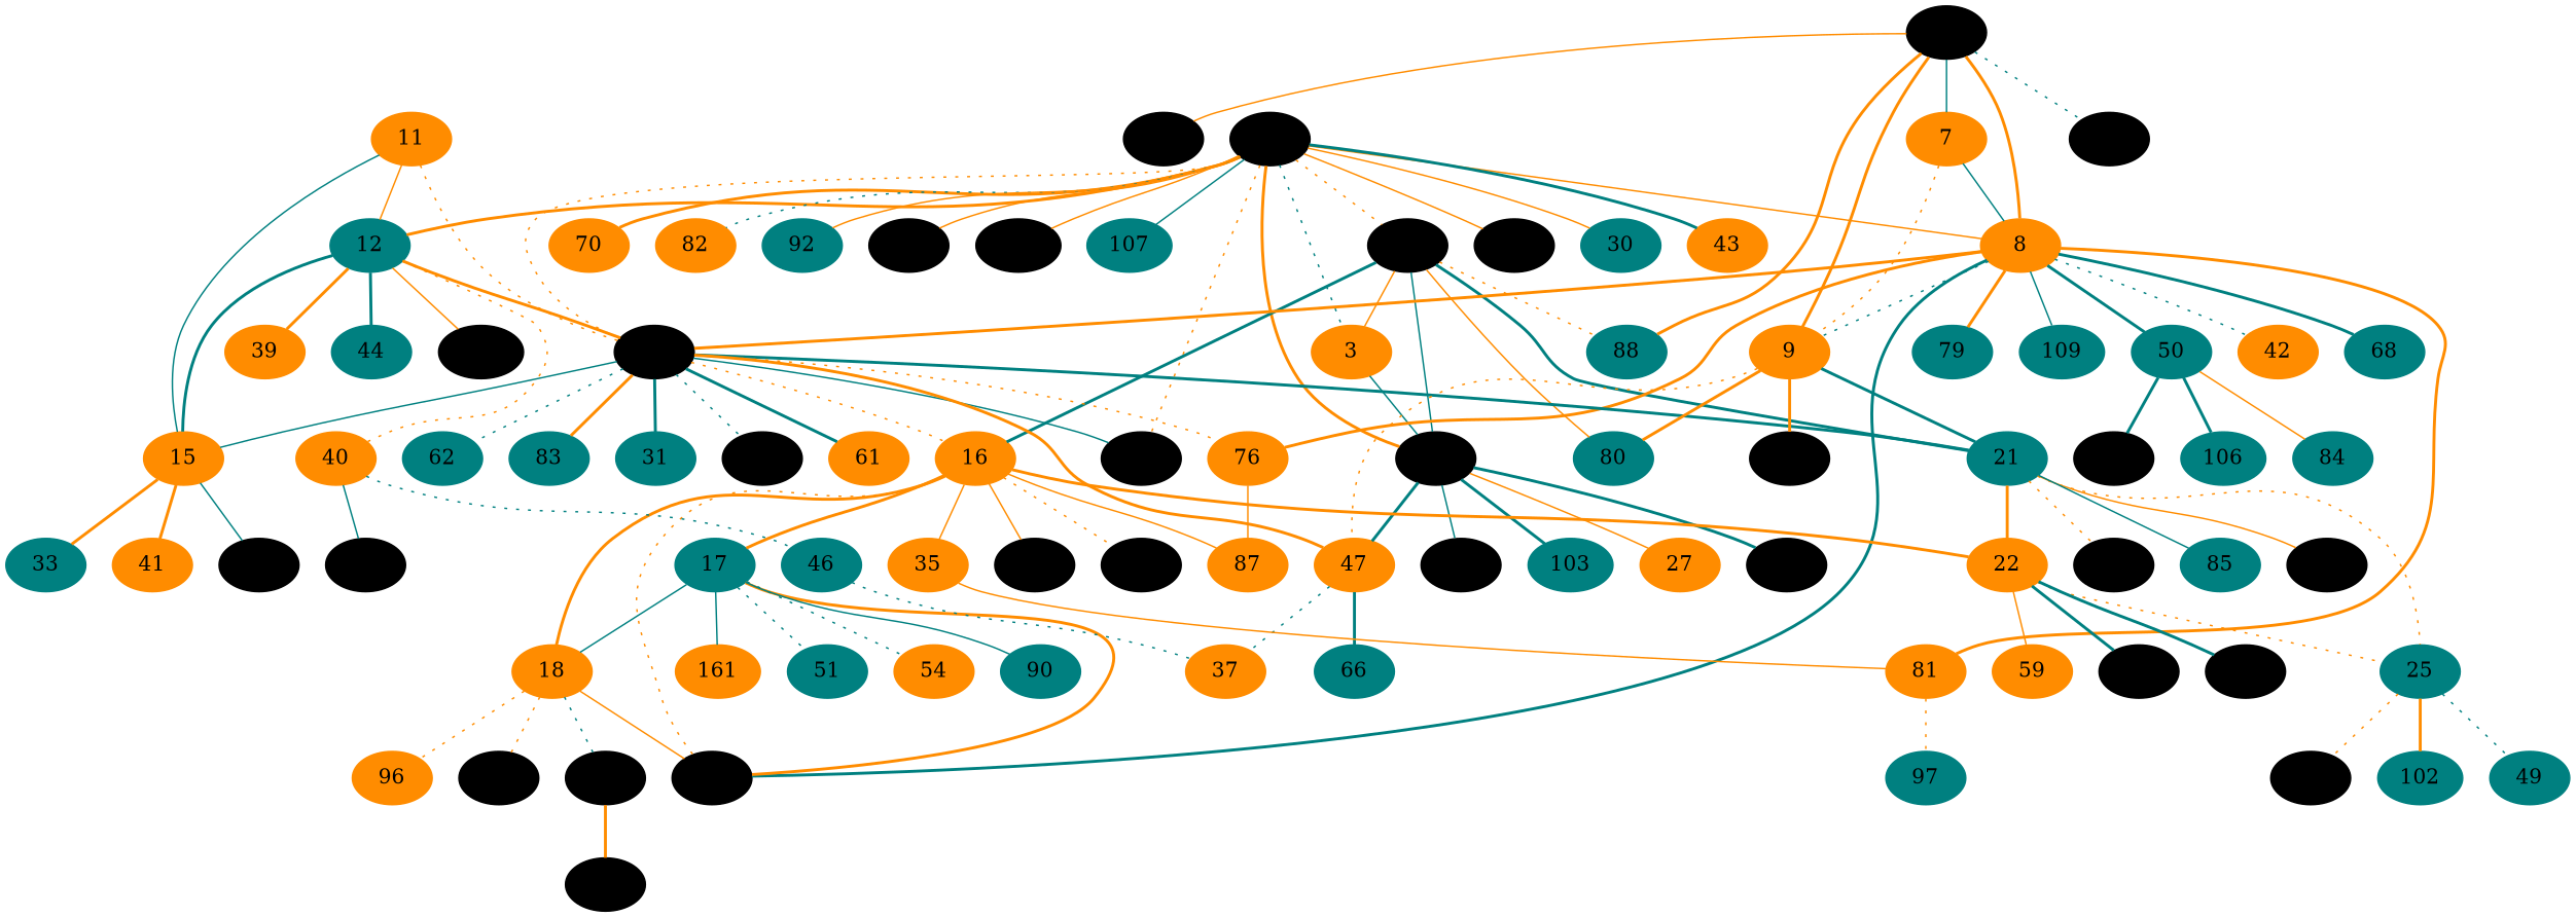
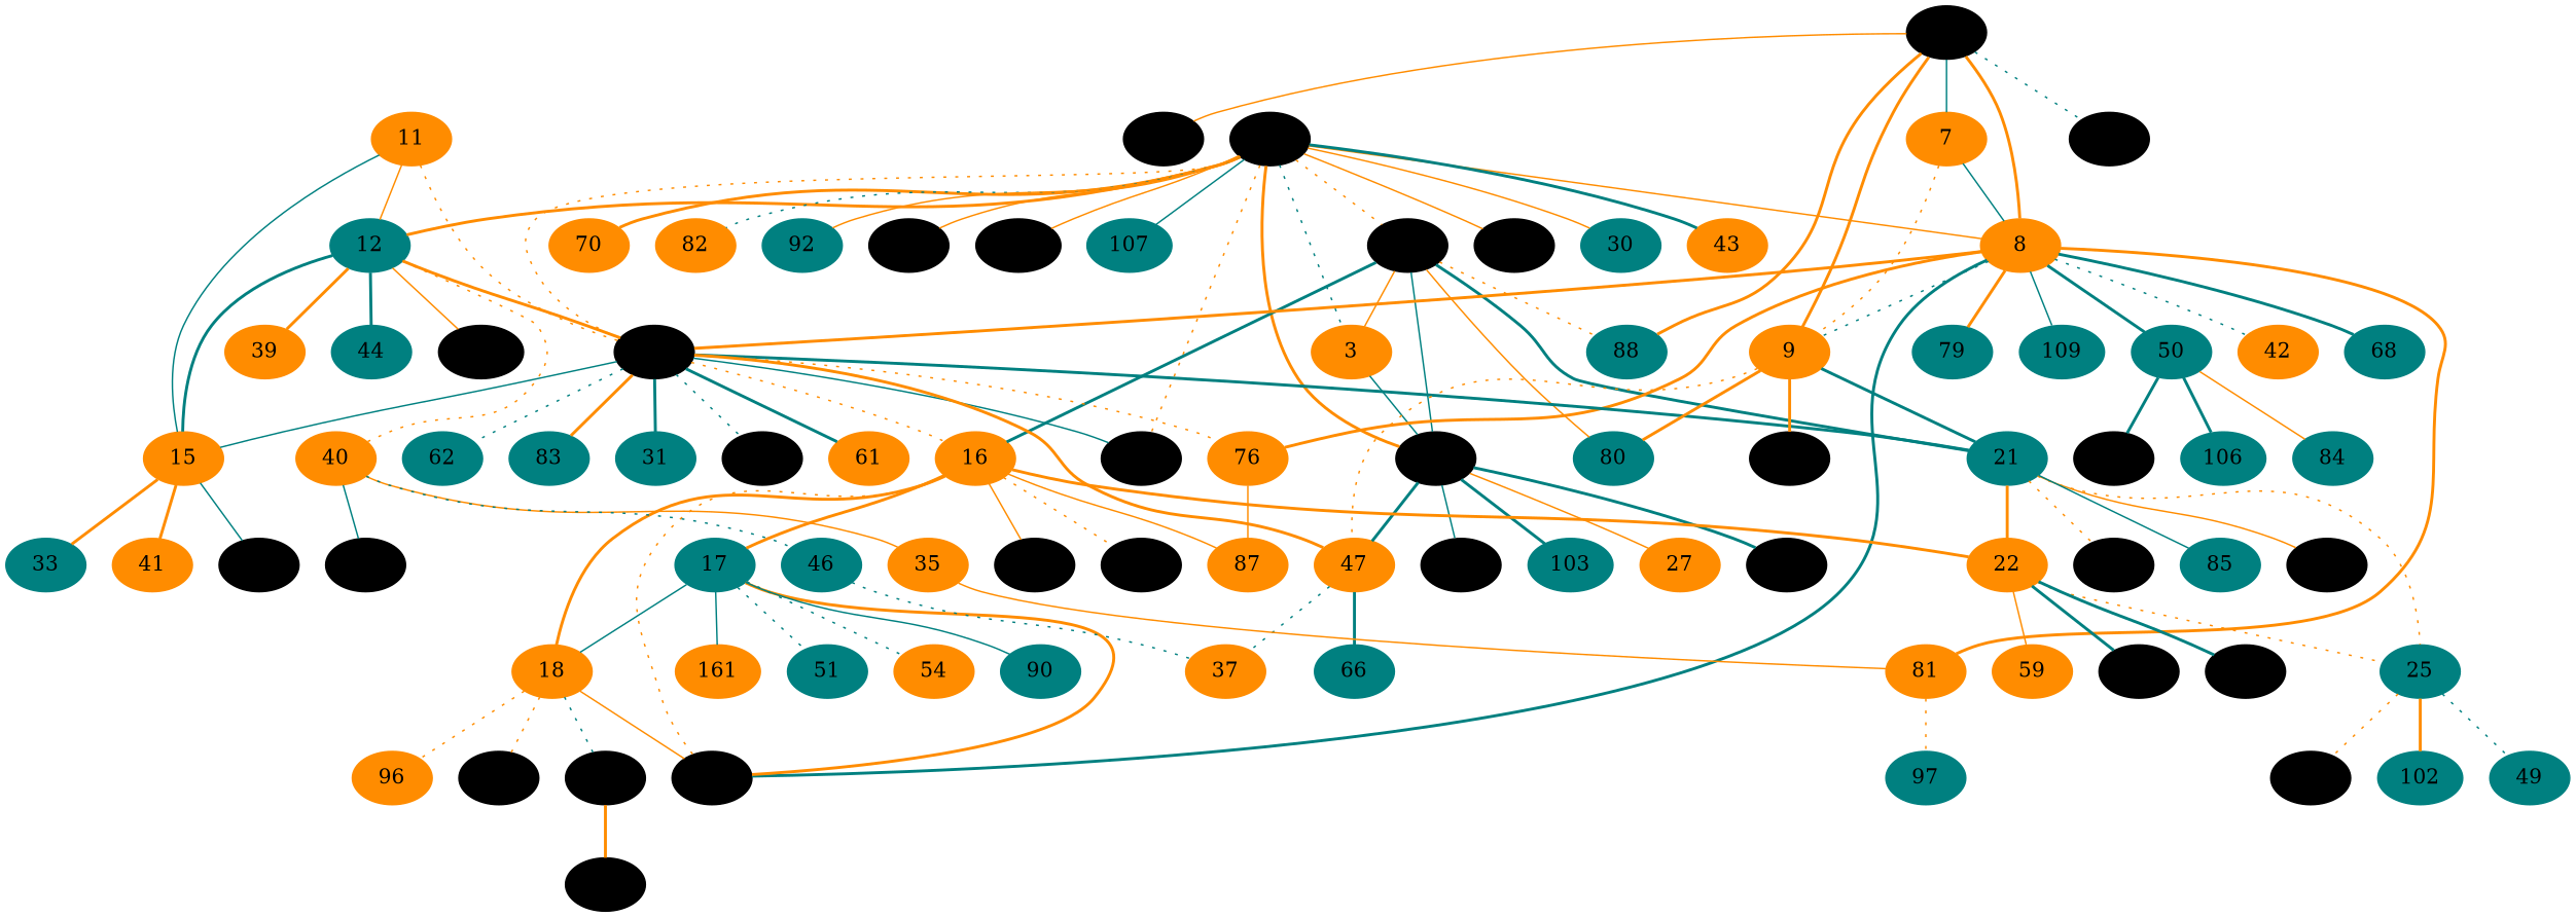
  graph {
    node [color=black style=filled]
    edge [color=darkorange style=bold]
    1 [super="+4"]
    2 [super="+67"]
    3 [color=darkorange]
    5 [super="+74"]
    8 [color=darkorange super="+36"]
    12 [color=teal super="+34"]
    13 [super="+14"]
    29 [super="+72"]
    30 [color=teal]
    43 [color=darkorange]
    56
    70 [color=darkorange]
    82 [color=darkorange]
    92 [color=teal]
    94
    105
    107 [color=teal]
    16 [color=darkorange super="+19"]
    21 [color=teal super="+23"]
    80 [color=teal]
    88 [color=teal]
    27 [color=darkorange]
    47 [color=darkorange]
    58
    99
    103 [color=teal]
    9 [color=darkorange super="+37"]
    20
    42 [color=darkorange]
    50 [color=teal super="+86"]
    68 [color=teal]
    76 [color=darkorange super="+101"]
    79 [color=teal]
    81 [color=darkorange super="+110"]
    109 [color=teal]
    15 [color=darkorange super="+75"]
    39 [color=darkorange]
    40 [color=darkorange]
    44 [color=teal super="+60"]
    104
    31 [color=teal]
    38
    61 [color=darkorange]
    62 [color=teal]
    83 [color=teal]
    17 [color=teal super="+52"]
    18 [color=darkorange super="+28"]
    22 [color=darkorange super="+24"]
    35 [color=darkorange]
    45
    48
    87 [color=darkorange super="+93"]
    25 [color=teal super="+78"]
    32
    69
    85 [color=teal]
    n57 [color=darkorange label=37]
    66 [color=teal super="+100"]
    6 [super="+10"]
    7 [color=darkorange]
    77
    89
    65
    84 [color=teal]
    95
    106 [color=teal]
    97 [color=teal super="+108"]
    11 [color=darkorange]
    33 [color=teal]
    41 [color=darkorange]
    73
    46 [color=teal]
    71
    51 [color=teal]
    54 [color=darkorange]
    90 [color=teal]
    n77 [color=darkorange label=161]
    26
    63 [super="+64"]
    96 [color=darkorange]
    55
    59 [color=darkorange]
    91
    98
    49 [color=teal]
    53
    102 [color=teal]
    1 -- 2 [style=dotted weight=2]
    1 -- 3 [color=teal style=dotted weight=2]
    1 -- 5 [weight=2]
    1 -- 8 [style=solid]
    1 -- 12
    1 -- 13 [style=dotted]
    1 -- 29 [style=solid]
    1 -- 30 [style=solid]
    1 -- 43 [color=teal]
    1 -- 56 [style=dotted]
    1 -- 70
    1 -- 82 [color=teal style=dotted]
    1 -- 92 [style=solid]
    1 -- 94 [style=solid]
    1 -- 105 [style=solid]
    1 -- 107 [color=teal style=solid]
    2 -- 3 [style=solid]
    2 -- 5 [color=teal style=solid]
    2 -- 16 [color=teal]
    2 -- 21 [color=teal weight=2]
    2 -- 80 [style=solid]
    2 -- 88 [style=dotted]
    3 -- 5 [color=teal style=solid]
    5 -- 27 [style=solid]
    5 -- 47 [color=teal]
    5 -- 58 [color=teal]
    5 -- 99 [color=teal style=solid]
    5 -- 103 [color=teal]
    8 -- 13
    8 -- 9 [color=teal style=dotted]
    8 -- 20 [color=teal]
    8 -- 42 [color=teal style=dotted]
    8 -- 50 [color=teal]
    8 -- 68 [color=teal]
    8 -- 76
    8 -- 79
    8 -- 81
    8 -- 109 [color=teal style=solid]
    12 -- 13 [weight=2]
    12 -- 15 [color=teal]
    12 -- 39
    12 -- 40 [style=dotted]
    12 -- 44 [color=teal]
    12 -- 104 [style=solid]
    13 -- 56 [color=teal style=solid]
    13 -- 16 [style=dotted]
    13 -- 21 [color=teal]
    13 -- 47
    13 -- 76 [style=dotted]
    13 -- 15 [color=teal style=solid weight=2]
    13 -- 31 [color=teal]
    13 -- 38 [color=teal style=dotted]
    13 -- 61 [color=teal]
    13 -- 62 [color=teal style=dotted]
    13 -- 83
    16 -- 20 [style=dotted weight=2]
    16 -- 17 [weight=2]
    16 -- 18 [weight=2]
    16 -- 22
-   16 -- 35 [style=solid]
+   40 -- 35 [style=solid]
    16 -- 45 [style=dotted]
    16 -- 48 [style=solid]
    16 -- 87 [style=solid]
    21 -- 22 [weight=4]
    21 -- 25 [style=dotted weight=2]
    21 -- 32 [style=solid]
    21 -- 69 [style=dotted]
    21 -- 85 [color=teal style=solid]
    47 -- n57 [color=teal style=dotted]
    47 -- 66 [color=teal]
    9 -- 21 [color=teal]
    9 -- 80
    9 -- 47 [style=dotted]
    9 -- 65
    50 -- 84 [style=solid]
    50 -- 95 [color=teal]
    50 -- 106 [color=teal]
    76 -- 87 [style=solid]
    81 -- 97 [style=dotted]
    15 -- 33
    15 -- 41
    15 -- 73 [color=teal style=solid]
    40 -- 46 [color=teal style=dotted]
    40 -- 71 [color=teal style=solid]
    17 -- 20
    17 -- 18 [color=teal style=solid]
    17 -- 51 [color=teal style=dotted]
    17 -- 54 [color=teal style=dotted]
    17 -- 90 [color=teal style=solid]
    17 -- n77 [color=teal style=solid]
    18 -- 20 [style=solid]
    18 -- 26 [style=dotted]
    18 -- 63 [color=teal style=dotted]
    18 -- 96 [style=dotted]
    22 -- 25 [style=dotted weight=2]
    22 -- 55 [color=teal]
    22 -- 59 [style=solid]
    22 -- 91 [color=teal]
    35 -- 81 [style=solid]
    25 -- 49 [color=teal style=dotted]
    25 -- 53 [style=dotted]
    25 -- 102
    6 -- 8 [weight=2]
    6 -- 88
    6 -- 9 [weight=2]
    6 -- 7 [color=teal style=solid weight=2]
    6 -- 77 [color=teal style=dotted]
    6 -- 89 [style=solid]
    7 -- 8 [color=teal style=solid]
    7 -- 9 [style=dotted]
    11 -- 12 [style=solid]
    11 -- 13 [style=dotted weight=2]
    11 -- 15 [color=teal style=solid]
    46 -- n57 [color=teal style=dotted]
    63 -- 98
  }
